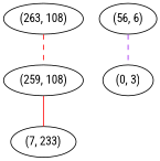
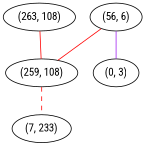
  graph {
    fontname="Roboto Condensed"
    node [fontname="Roboto Condensed"]
    edge [color=red fontname="Roboto Condensed" style=dashed weight=1]
    "(263, 108)"
    "(259, 108)"
    "(7, 233)"
    n4 [label="(56, 6)"]
    n5 [label="(0, 3)"]
-   "(263, 108)" -- "(259, 108)"
-   "(259, 108)" -- "(7, 233)" [style=solid]
-   n4 -- n5 [color=purple weight=4]
+   "(263, 108)" -- "(259, 108)" [style=solid]
+   "(259, 108)" -- "(7, 233)"
+   n4 -- "(259, 108)" [style=solid]
+   n4 -- n5 [color=purple style=solid weight=4]
  }
